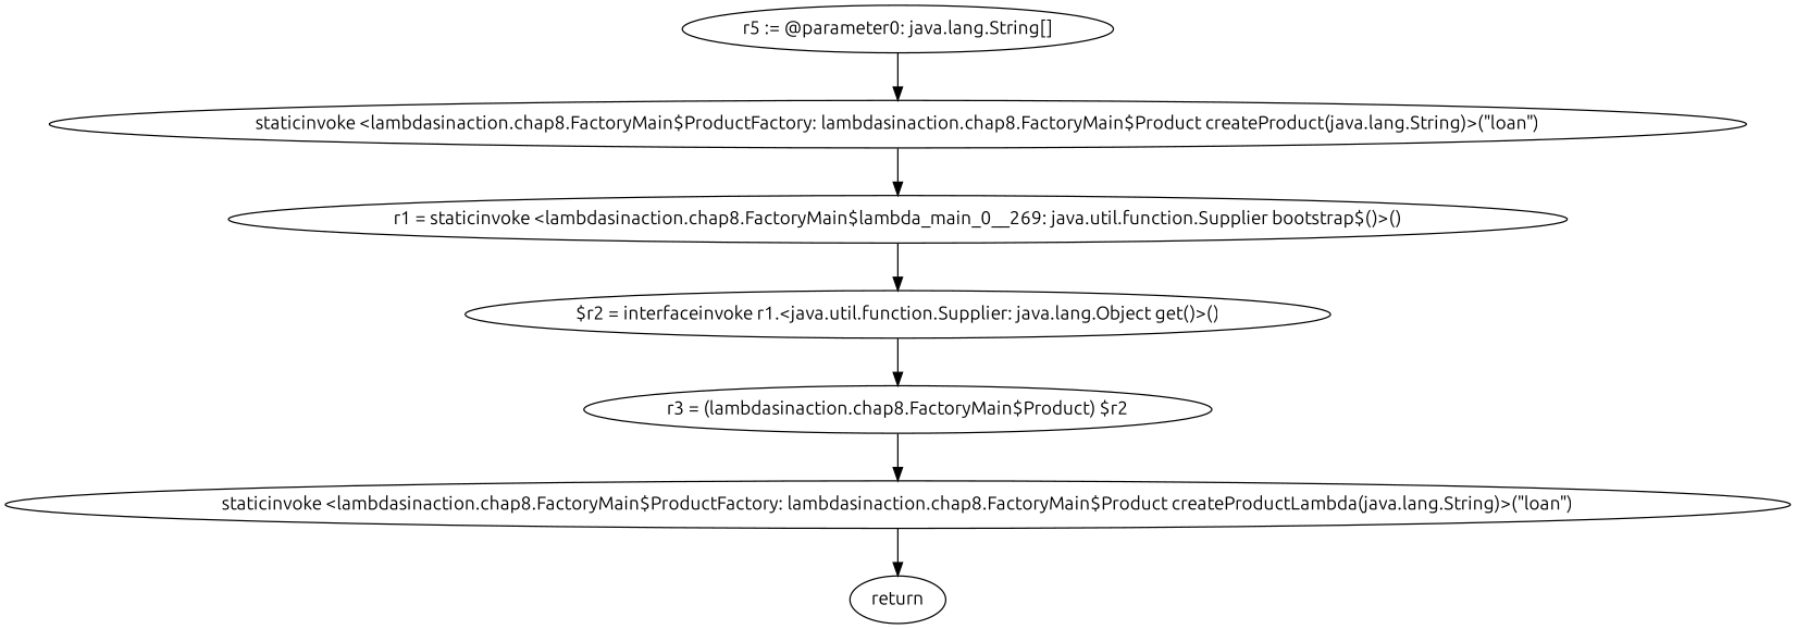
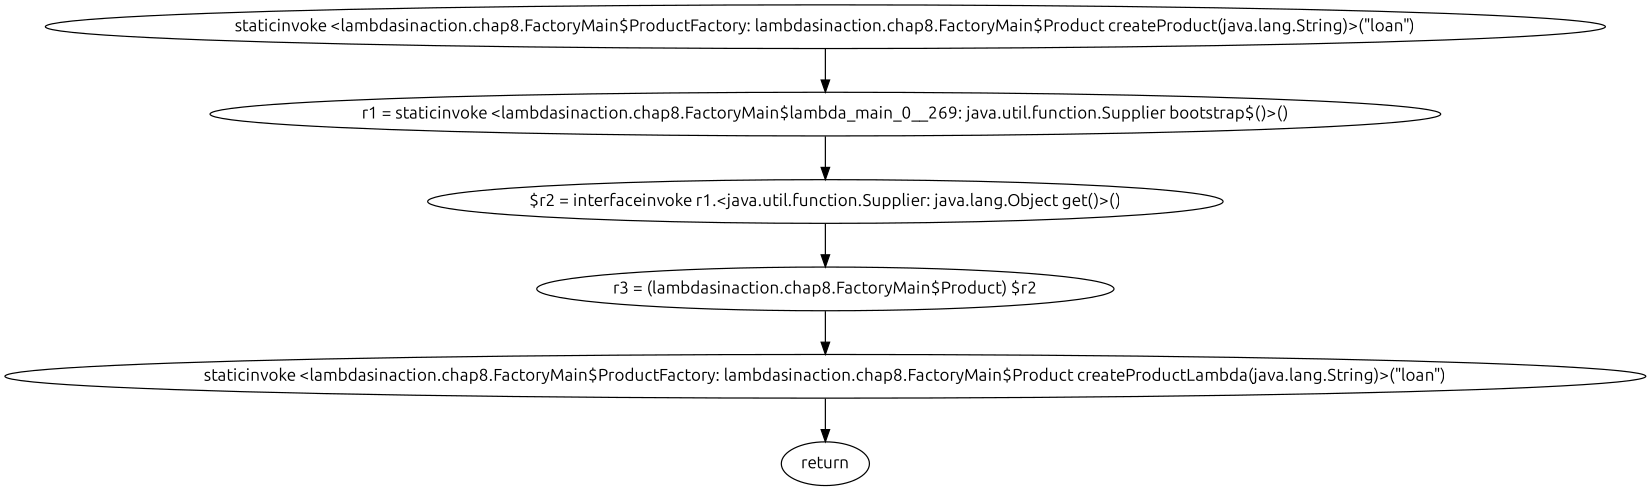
  digraph {
    fontname=Ubuntu
    node [fontname=Ubuntu]
    edge [fontname=Ubuntu]
-   "r5 := @parameter0: java.lang.String[]"
    "staticinvoke <lambdasinaction.chap8.FactoryMain$ProductFactory: lambdasinaction.chap8.FactoryMain$Product createProduct(java.lang.String)>(\"loan\")"
    "r1 = staticinvoke <lambdasinaction.chap8.FactoryMain$lambda_main_0__269: java.util.function.Supplier bootstrap$()>()"
    "$r2 = interfaceinvoke r1.<java.util.function.Supplier: java.lang.Object get()>()"
    "r3 = (lambdasinaction.chap8.FactoryMain$Product) $r2"
    "staticinvoke <lambdasinaction.chap8.FactoryMain$ProductFactory: lambdasinaction.chap8.FactoryMain$Product createProductLambda(java.lang.String)>(\"loan\")"
    return
-   "r5 := @parameter0: java.lang.String[]" -> "staticinvoke <lambdasinaction.chap8.FactoryMain$ProductFactory: lambdasinaction.chap8.FactoryMain$Product createProduct(java.lang.String)>(\"loan\")"
    "staticinvoke <lambdasinaction.chap8.FactoryMain$ProductFactory: lambdasinaction.chap8.FactoryMain$Product createProduct(java.lang.String)>(\"loan\")" -> "r1 = staticinvoke <lambdasinaction.chap8.FactoryMain$lambda_main_0__269: java.util.function.Supplier bootstrap$()>()"
    "r1 = staticinvoke <lambdasinaction.chap8.FactoryMain$lambda_main_0__269: java.util.function.Supplier bootstrap$()>()" -> "$r2 = interfaceinvoke r1.<java.util.function.Supplier: java.lang.Object get()>()"
    "$r2 = interfaceinvoke r1.<java.util.function.Supplier: java.lang.Object get()>()" -> "r3 = (lambdasinaction.chap8.FactoryMain$Product) $r2"
    "r3 = (lambdasinaction.chap8.FactoryMain$Product) $r2" -> "staticinvoke <lambdasinaction.chap8.FactoryMain$ProductFactory: lambdasinaction.chap8.FactoryMain$Product createProductLambda(java.lang.String)>(\"loan\")"
    "staticinvoke <lambdasinaction.chap8.FactoryMain$ProductFactory: lambdasinaction.chap8.FactoryMain$Product createProductLambda(java.lang.String)>(\"loan\")" -> return
  }
